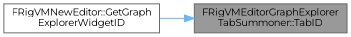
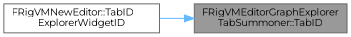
  digraph {
    rankdir=RL
    fontname=Montserrat
    node [fontname=Montserrat fontsize=10 shape=box style=filled]
    n1 [color=gray40 fillcolor=grey60 fontcolor=black height=0.2 label="FRigVMEditorGraphExplorer\lTabSummoner::TabID" width=0.4]
-   n2 [color=grey40 fillcolor=white height=0.2 label="FRigVMNewEditor::GetGraph\lExplorerWidgetID" width=0.4]
+   n2 [color=grey40 fillcolor=white height=0.2 label="FRigVMNewEditor::TabID\lExplorerWidgetID" width=0.4]
    n1 -> n2 [color=steelblue1 dir=back fontname=Montserrat fontsize=10 labelfontname=Helvetica labelfontsize=10 style=solid]
  }
